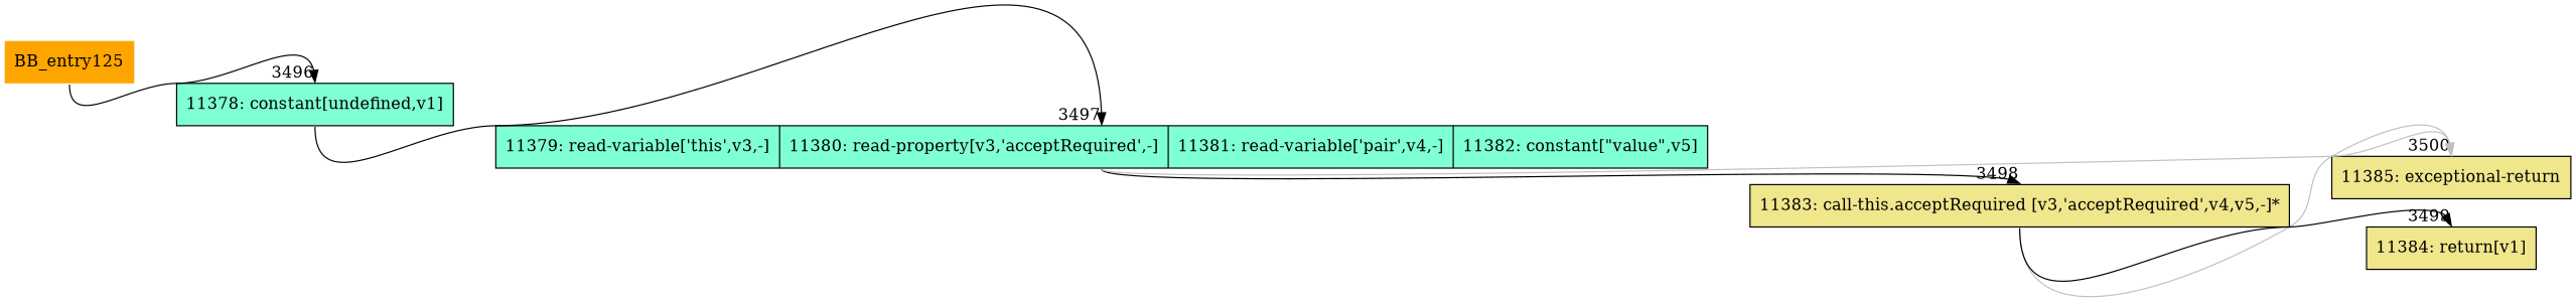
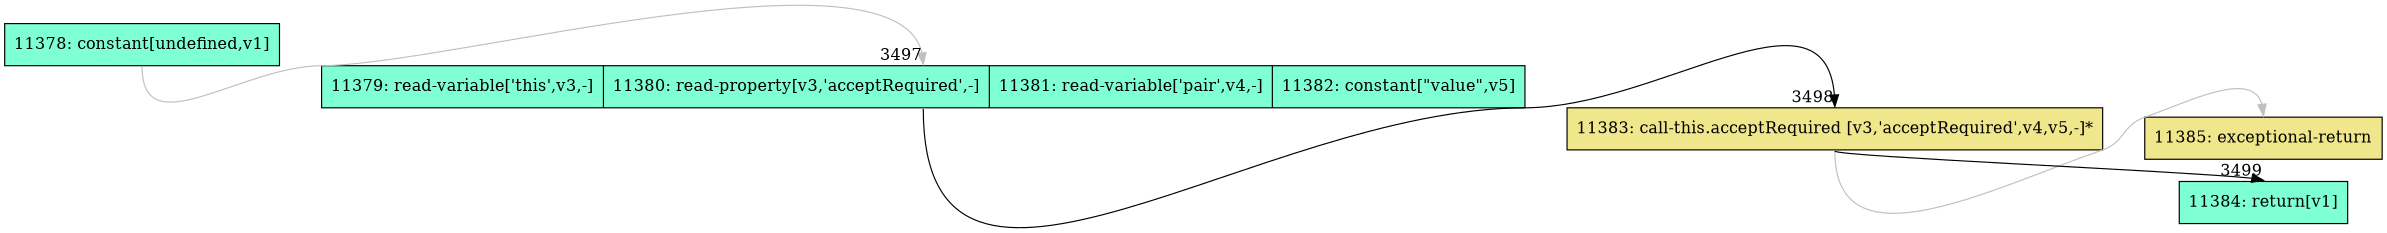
  digraph {
    rankdir=LR
    node [fillcolor=khaki shape=record style=filled]
    edge [headport=n tailport=s]
-   BB_entry125 [fillcolor=orange shape=none]
    n2 [fillcolor=aquamarine label="{11378: constant[undefined,v1]}"]
    n3 [fillcolor=aquamarine label="{11379: read-variable['this',v3,-]|11380: read-property[v3,'acceptRequired',-]|11381: read-variable['pair',v4,-]|11382: constant[\"value\",v5]}"]
    n4 [label="{11383: call-this.acceptRequired [v3,'acceptRequired',v4,v5,-]*}"]
    n5 [label="{11385: exceptional-return}"]
-   n6 [label="{11384: return[v1]}"]
-   BB_entry125 -> n2 [headlabel="    3496"]
-   n2 -> n3 [headlabel="      3497"]
+   n6 [fillcolor=aquamarine label="{11384: return[v1]}"]
+   n2 -> n3 [headlabel="      3497" color=gray]
    n3 -> n4 [headlabel="      3498"]
-   n3 -> n5 [color=gray headlabel="      3500"]
    n4 -> n5 [color=gray]
    n4 -> n6 [headlabel="      3499"]
  }
